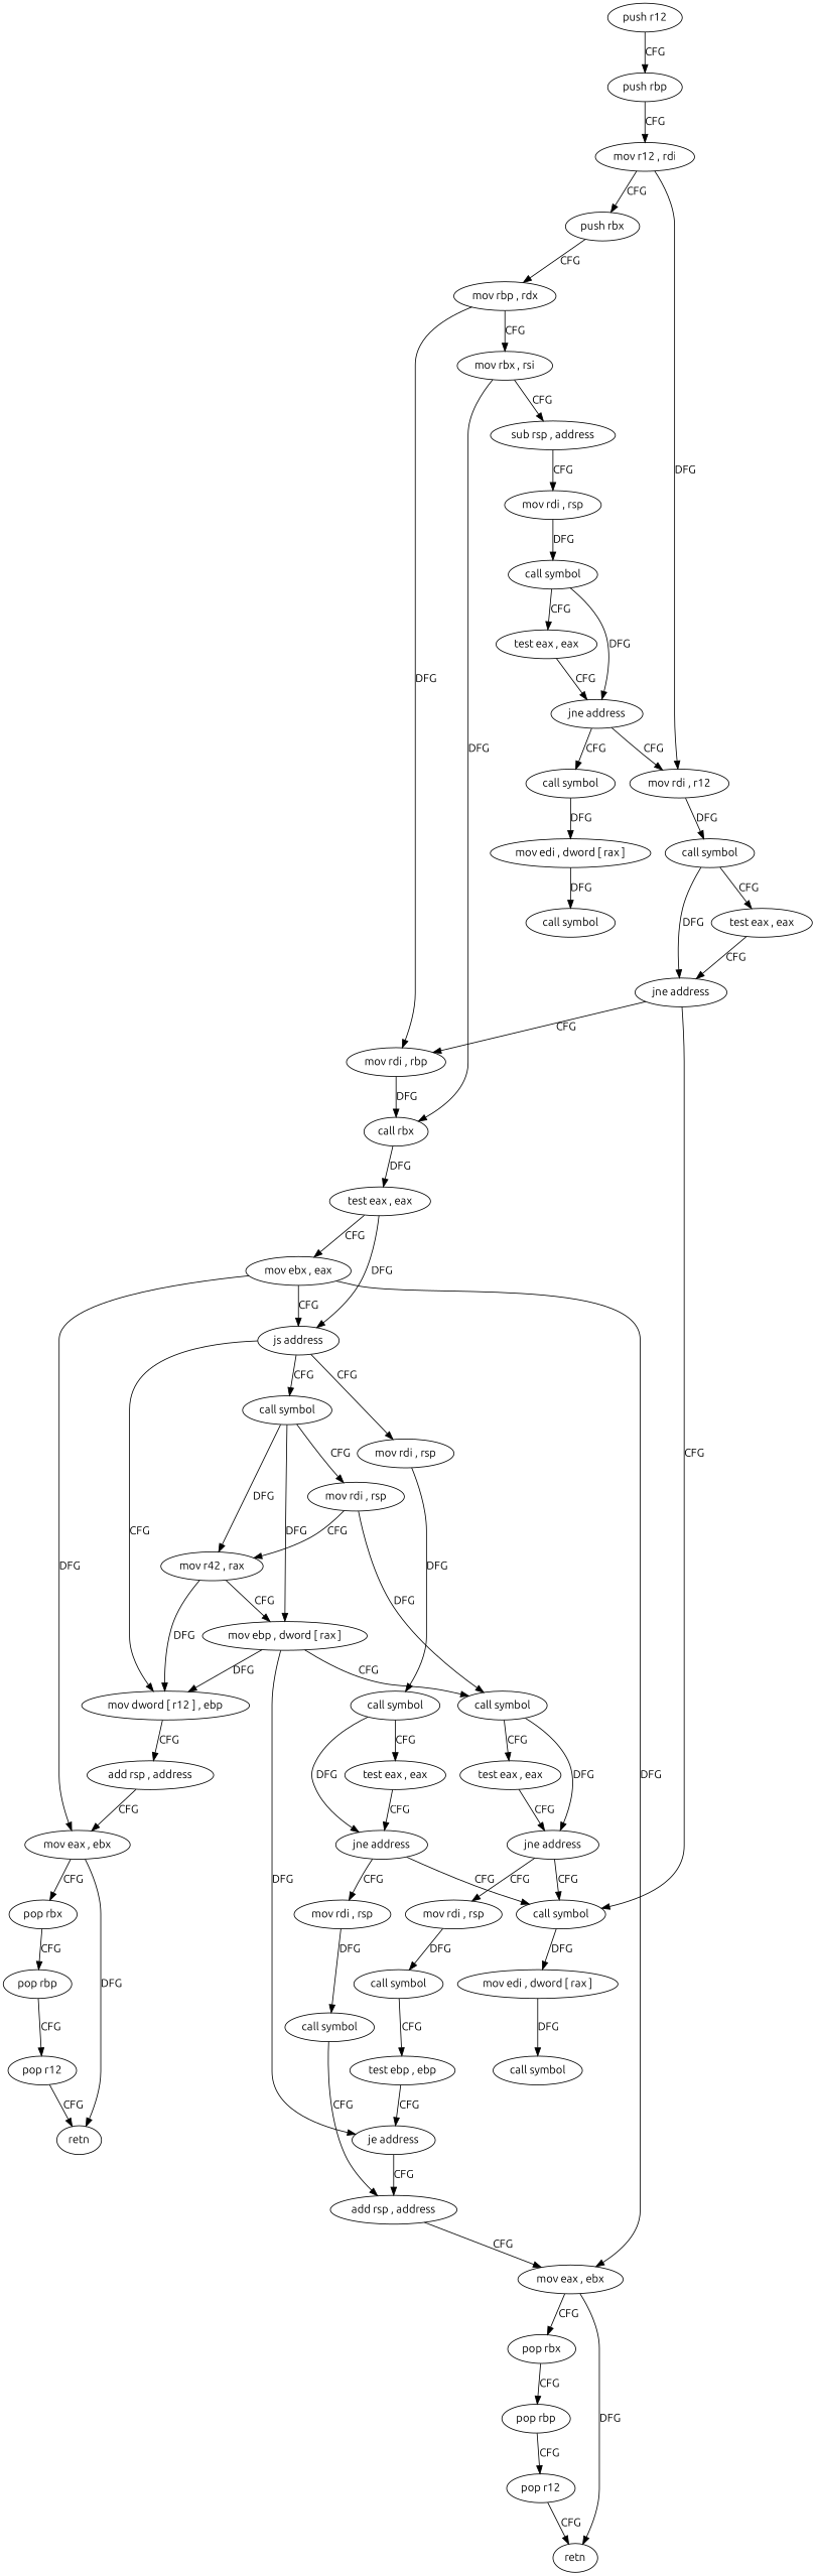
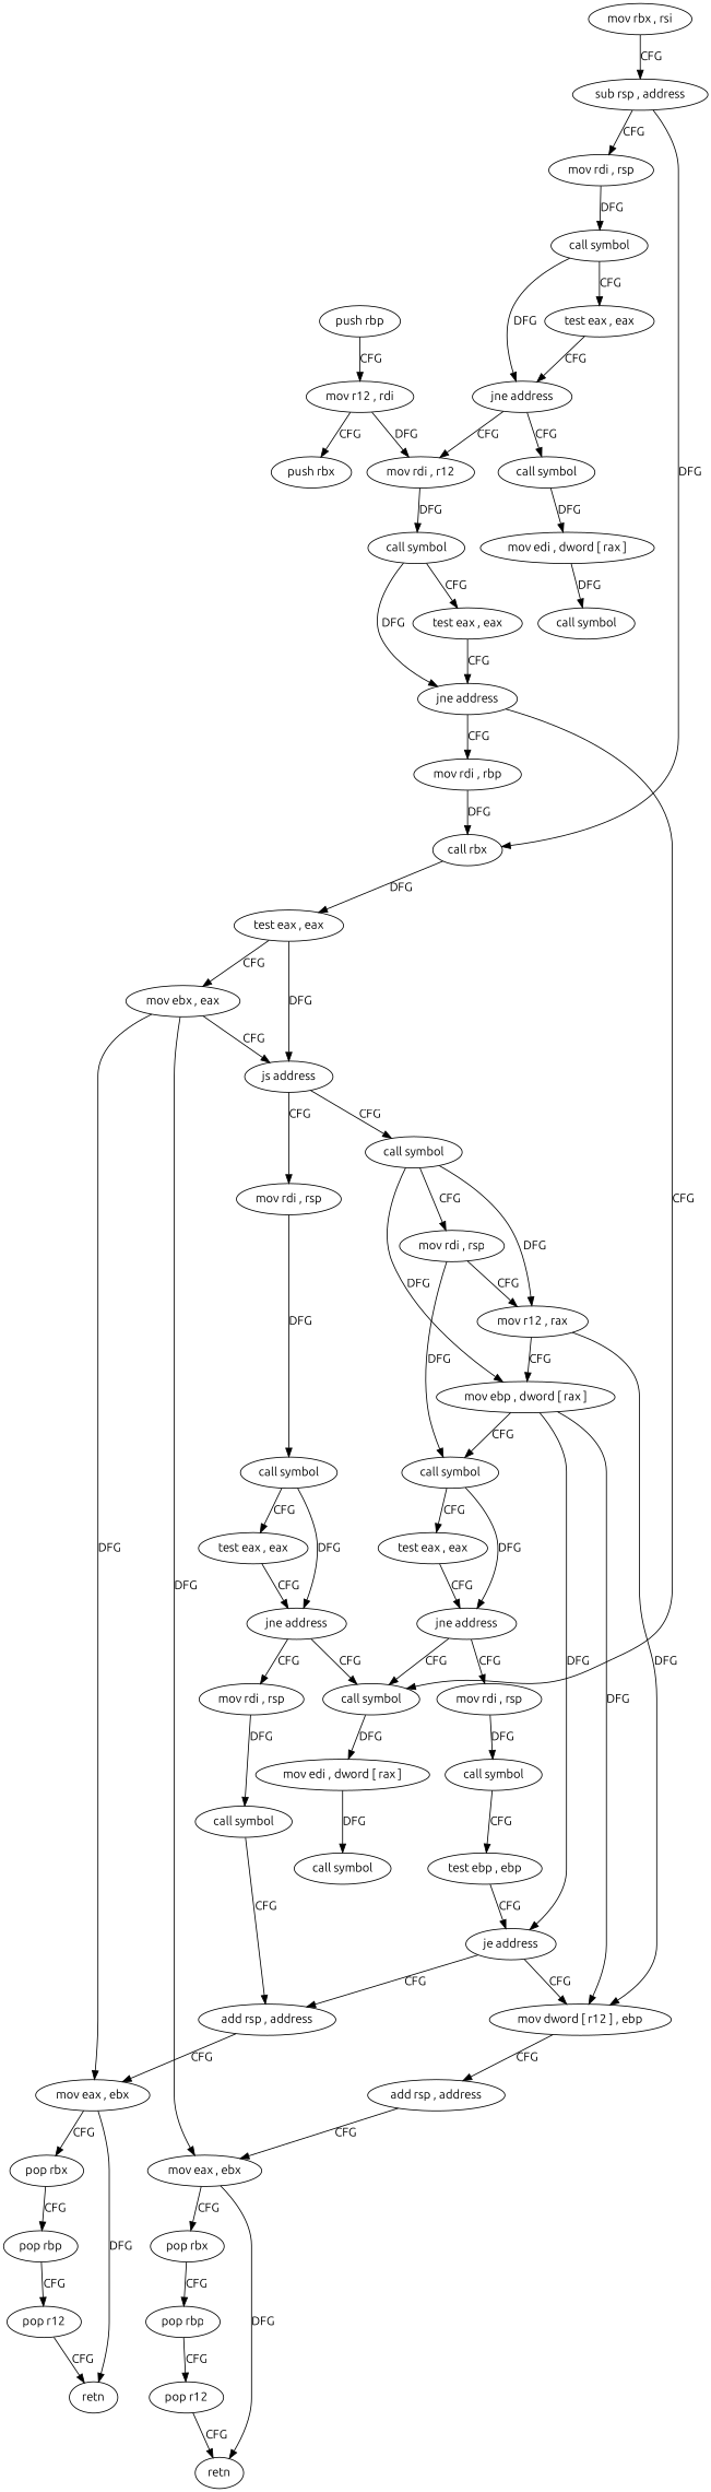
  digraph {
    fontname=Ubuntu
    node [fontname=Ubuntu]
    edge [fontname=Ubuntu]
-   n1 [label="push r12"]
    n2 [label="push rbp"]
    n3 [label="mov r12 , rdi"]
    n4 [label="push rbx"]
    n5 [label="mov rdi , r12"]
-   n6 [label="mov rbp , rdx"]
    n7 [label="call symbol"]
    n8 [label="mov rbx , rsi"]
    n9 [label="mov rdi , rbp"]
    n10 [label="sub rsp , address"]
    n11 [label="call rbx"]
    n12 [label="mov rdi , rsp"]
    n13 [label="test eax , eax"]
    n14 [label="call symbol"]
    n15 [label="test eax , eax"]
    n16 [label="jne address"]
    n17 [label="call symbol"]
    n18 [label="mov edi , dword [ rax ]"]
    n19 [label="call symbol"]
    n20 [label="test eax , eax"]
    n21 [label="jne address"]
    n22 [label="call symbol"]
    n23 [label="mov edi , dword [ rax ]"]
    n24 [label="call symbol"]
    n25 [label="mov ebx , eax"]
    n26 [label="js address"]
    n27 [label="mov eax , ebx"]
    n28 [label="mov eax , ebx"]
    n29 [label="call symbol"]
    n30 [label="mov rdi , rsp"]
    n31 [label="pop rbx"]
    n32 [label=retn]
    n33 [label="pop rbx"]
    n34 [label=retn]
    n35 [label="mov rdi , rsp"]
-   n36 [label="mov r42 , rax"]
+   n36 [label="mov r12 , rax"]
    n37 [label="mov ebp , dword [ rax ]"]
    n38 [label="call symbol"]
    n39 [label="call symbol"]
    n40 [label="mov dword [ r12 ] , ebp"]
    n41 [label="je address"]
    n42 [label="test eax , eax"]
    n43 [label="jne address"]
    n44 [label="test eax , eax"]
    n45 [label="jne address"]
    n46 [label="add rsp , address"]
    n47 [label="add rsp , address"]
    n48 [label="mov rdi , rsp"]
    n49 [label="call symbol"]
    n50 [label="test ebp , ebp"]
    n51 [label="mov rdi , rsp"]
    n52 [label="call symbol"]
    n53 [label="pop rbp"]
    n54 [label="pop r12"]
    n55 [label="pop rbp"]
    n56 [label="pop r12"]
-   n1 -> n2 [label=CFG]
    n2 -> n3 [label=CFG]
    n3 -> n4 [label=CFG]
    n3 -> n5 [label=DFG]
-   n4 -> n6 [label=CFG]
    n5 -> n7 [label=DFG]
-   n6 -> n8 [label=CFG]
-   n6 -> n9 [label=DFG]
    n7 -> n20 [label=CFG]
    n7 -> n21 [label=DFG]
    n8 -> n10 [label=CFG]
-   n8 -> n11 [label=DFG]
+   n10 -> n11 [label=DFG]
    n9 -> n11 [label=DFG]
    n10 -> n12 [label=CFG]
    n11 -> n13 [label=DFG]
    n12 -> n14 [label=DFG]
    n13 -> n25 [label=CFG]
    n13 -> n26 [label=DFG]
    n14 -> n15 [label=CFG]
    n14 -> n16 [label=DFG]
    n15 -> n16 [label=CFG]
    n16 -> n5 [label=CFG]
    n16 -> n17 [label=CFG]
    n17 -> n18 [label=DFG]
    n18 -> n19 [label=DFG]
    n20 -> n21 [label=CFG]
    n21 -> n9 [label=CFG]
    n21 -> n22 [label=CFG]
    n22 -> n23 [label=DFG]
    n23 -> n24 [label=DFG]
    n25 -> n26 [label=CFG]
    n25 -> n27 [label=DFG]
    n25 -> n28 [label=DFG]
    n26 -> n29 [label=CFG]
    n26 -> n30 [label=CFG]
    n27 -> n31 [label=CFG]
    n27 -> n32 [label=DFG]
    n28 -> n33 [label=CFG]
    n28 -> n34 [label=DFG]
    n29 -> n35 [label=CFG]
    n29 -> n36 [label=DFG]
    n29 -> n37 [label=DFG]
    n30 -> n38 [label=DFG]
    n31 -> n53 [label=CFG]
    n33 -> n55 [label=CFG]
    n35 -> n36 [label=CFG]
    n35 -> n39 [label=DFG]
    n36 -> n37 [label=CFG]
    n36 -> n40 [label=DFG]
    n37 -> n39 [label=CFG]
    n37 -> n40 [label=DFG]
    n37 -> n41 [label=DFG]
    n38 -> n42 [label=CFG]
    n38 -> n43 [label=DFG]
    n39 -> n44 [label=CFG]
    n39 -> n45 [label=DFG]
    n40 -> n46 [label=CFG]
-   n26 -> n40 [label=CFG]
+   n41 -> n40 [label=CFG]
    n41 -> n47 [label=CFG]
    n42 -> n43 [label=CFG]
    n43 -> n22 [label=CFG]
    n43 -> n51 [label=CFG]
    n44 -> n45 [label=CFG]
    n45 -> n22 [label=CFG]
    n45 -> n48 [label=CFG]
    n46 -> n28 [label=CFG]
    n47 -> n27 [label=CFG]
    n48 -> n49 [label=DFG]
    n49 -> n50 [label=CFG]
    n50 -> n41 [label=CFG]
    n51 -> n52 [label=DFG]
    n52 -> n47 [label=CFG]
    n53 -> n54 [label=CFG]
    n54 -> n32 [label=CFG]
    n55 -> n56 [label=CFG]
    n56 -> n34 [label=CFG]
  }
